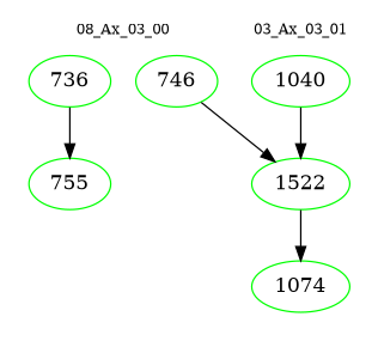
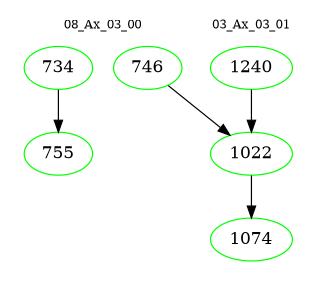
  digraph {
    node [color=green]
    edge [color=black]
    n1 [label=746]
-   n2 [label=736]
+   n2 [label=734]
    n3 [label=755]
-   n4 [label=1040]
-   n5 [label=1522]
+   n4 [label=1240]
+   n5 [label=1022]
    n6 [label=1074]
    subgraph cluster_1 {
      color=white
      fontsize=10
      label="08_Ax_03_00"
      n1
      n2
      n3
    }
    subgraph cluster_2 {
      color=white
      fontsize=10
      label="03_Ax_03_01"
      n4
      n5
      n6
    }
    n1 -> n5
    n2 -> n3
    n4 -> n5
    n5 -> n6
  }
